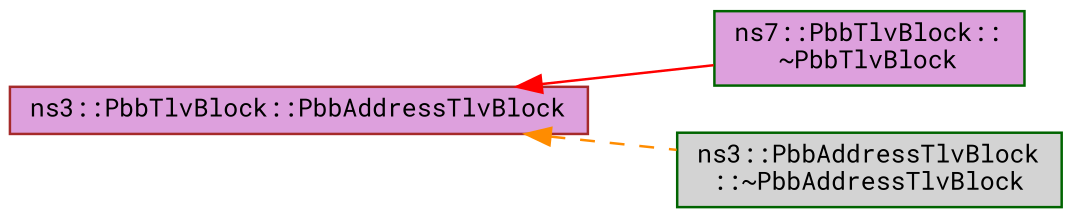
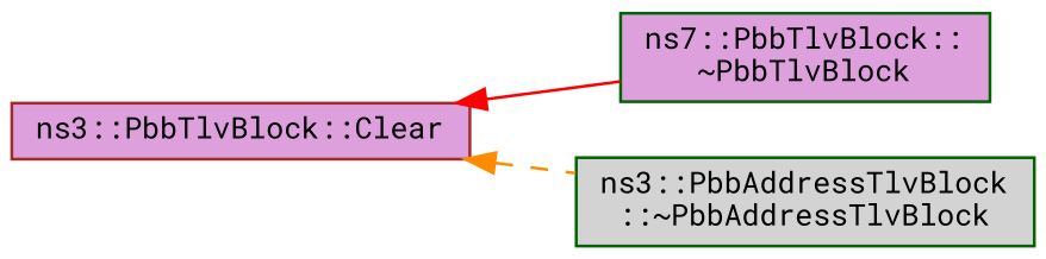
  digraph {
    fontname="Roboto Mono"
    rankdir=LR
    node [color=darkgreen fillcolor=plum fontname="Roboto Mono" fontsize=10 shape=record style=filled]
    edge [dir=back fontname="Roboto Mono" fontsize=10 labelfontname=Helvetica labelfontsize=10]
-   n1 [color=brown fontcolor=black height=0.2 label="ns3::PbbTlvBlock::PbbAddressTlvBlock" width=0.4]
+   n1 [color=brown fontcolor=black height=0.2 label="ns3::PbbTlvBlock::Clear" width=0.4]
    n2 [height=0.2 label="ns7::PbbTlvBlock::\l~PbbTlvBlock" width=0.4]
    n3 [fillcolor=lightgrey height=0.2 label="ns3::PbbAddressTlvBlock\l::~PbbAddressTlvBlock" width=0.4]
    n1 -> n2 [color=red style=solid]
    n1 -> n3 [color=darkorange style=dashed]
  }
